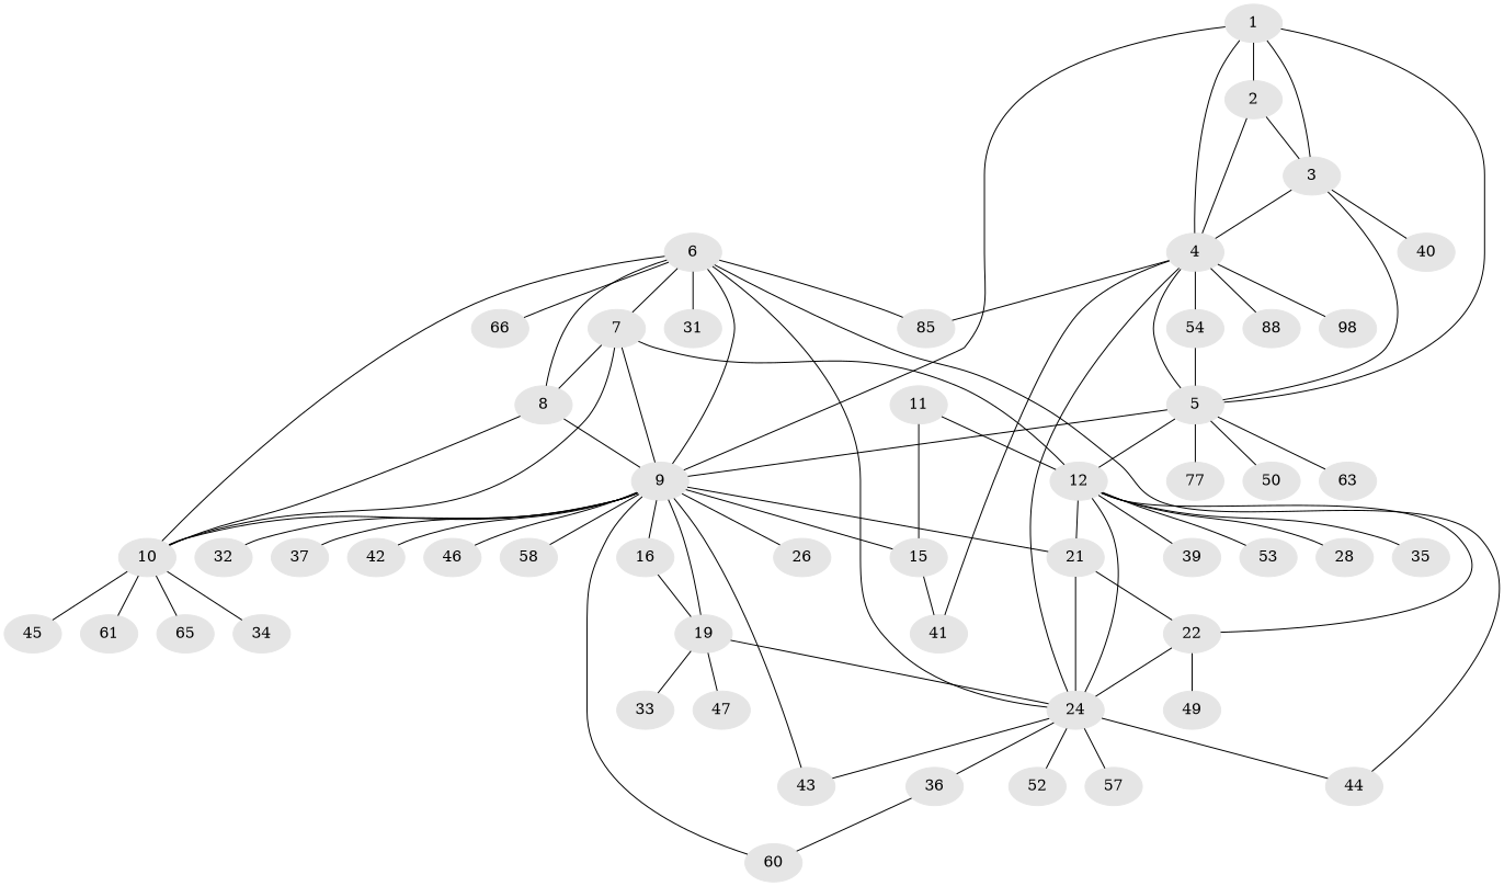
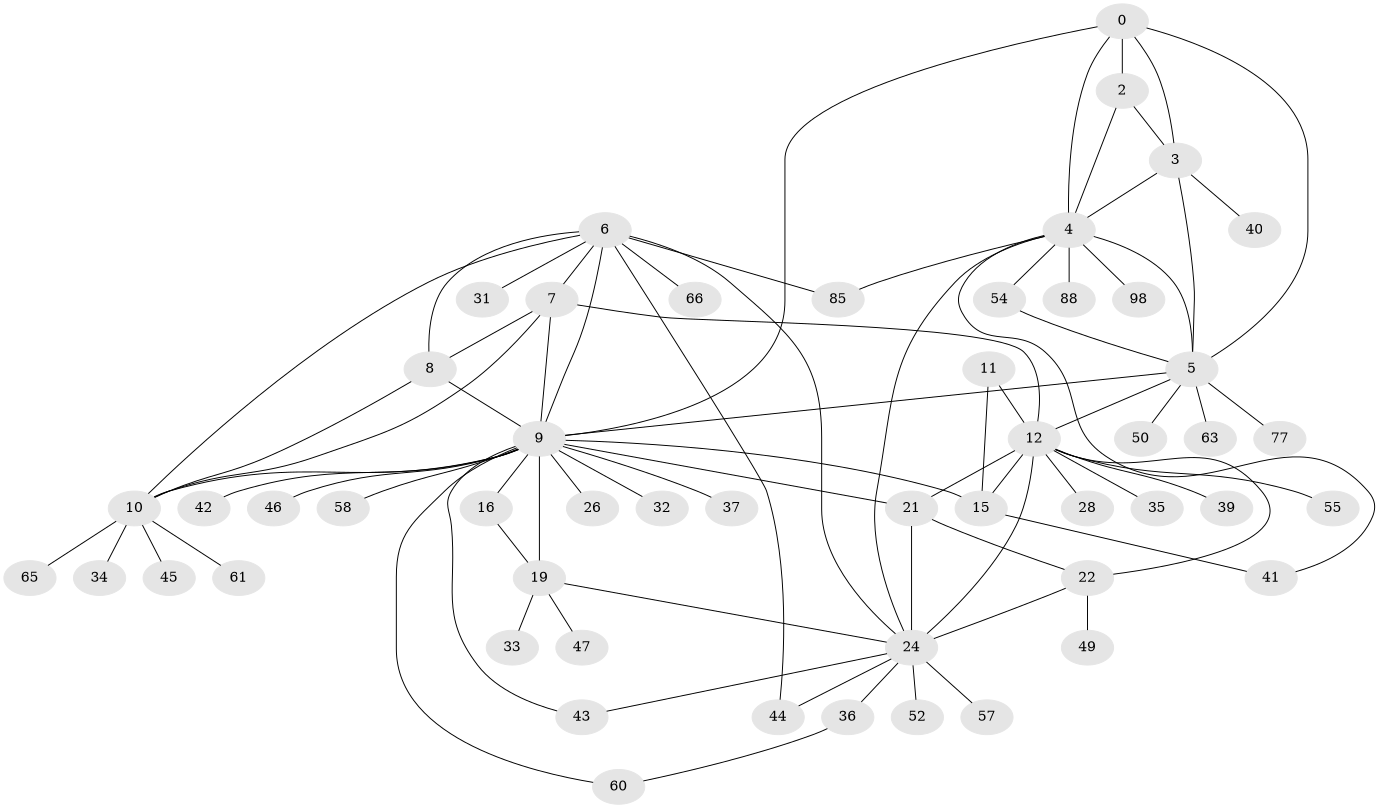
  graph {
    node [color=gray90 style=filled]
-   1
+   1 [label=0]
    2
    3 [super="+70"]
    4 [super="+61"]
    5
    9 [super="+55+17+76+86+56+29"]
    40 [super="+74+102+68+78"]
    24 [super="+48+62+25"]
    41 [super="+71"]
    54
    85
    88
    98
    12 [super="+13+30"]
    50
    63
    77
    10
    15 [super="+69+90+59"]
    16
    19 [super="+27"]
    21 [super="+103"]
    26
    32
    37
    42
    43
    46
    58
    60
    44
    36
    52
    57
    22 [super="+67+81"]
    28
    35
    39
-   53
+   53 [label=55]
    7 [super="+104+101+87"]
    8
    6
    31
    66 [super="+97"]
    34
    45
    n47 [label=61 super="+91"]
    65
    33
    47
    11 [super="+14+64"]
    49
    1 -- 2
    1 -- 3
    1 -- 4
    1 -- 5
    1 -- 9
    2 -- 3
    2 -- 4
    3 -- 4
    3 -- 5
    3 -- 40
    4 -- 5
    4 -- 24
    4 -- 41
    4 -- 54
    4 -- 85
    4 -- 88
    4 -- 98
    5 -- 9
    5 -- 12
    5 -- 50
    5 -- 63
    5 -- 77
    9 -- 10
    9 -- 15
    9 -- 16 [weight=3]
    9 -- 19 [weight=3]
    9 -- 21
    9 -- 26
    9 -- 32
    9 -- 37
    9 -- 42
    9 -- 43
    9 -- 46
    9 -- 58
    9 -- 60
    24 -- 43
    24 -- 44
    24 -- 36
    24 -- 52
    24 -- 57
    54 -- 5
    12 -- 24 [weight=2]
+   12 -- 15 [weight=2]
    12 -- 21 [weight=2]
    12 -- 22
    12 -- 28
    12 -- 35
    12 -- 39
    12 -- 53
    10 -- 34
    10 -- 45
    10 -- n47
    10 -- 65
    15 -- 41
    16 -- 19
    19 -- 24
    19 -- 33
    19 -- 47
    21 -- 24 [weight=2]
    21 -- 22
    36 -- 60
    22 -- 24 [weight=3]
    22 -- 49
    7 -- 9
    7 -- 12
    7 -- 10
    7 -- 8
    8 -- 9
    8 -- 10
    6 -- 9
    6 -- 24
    6 -- 85
    6 -- 10
    6 -- 44
    6 -- 7
    6 -- 8
    6 -- 31
    6 -- 66
    11 -- 12 [weight=4]
    11 -- 15 [weight=2]
  }
